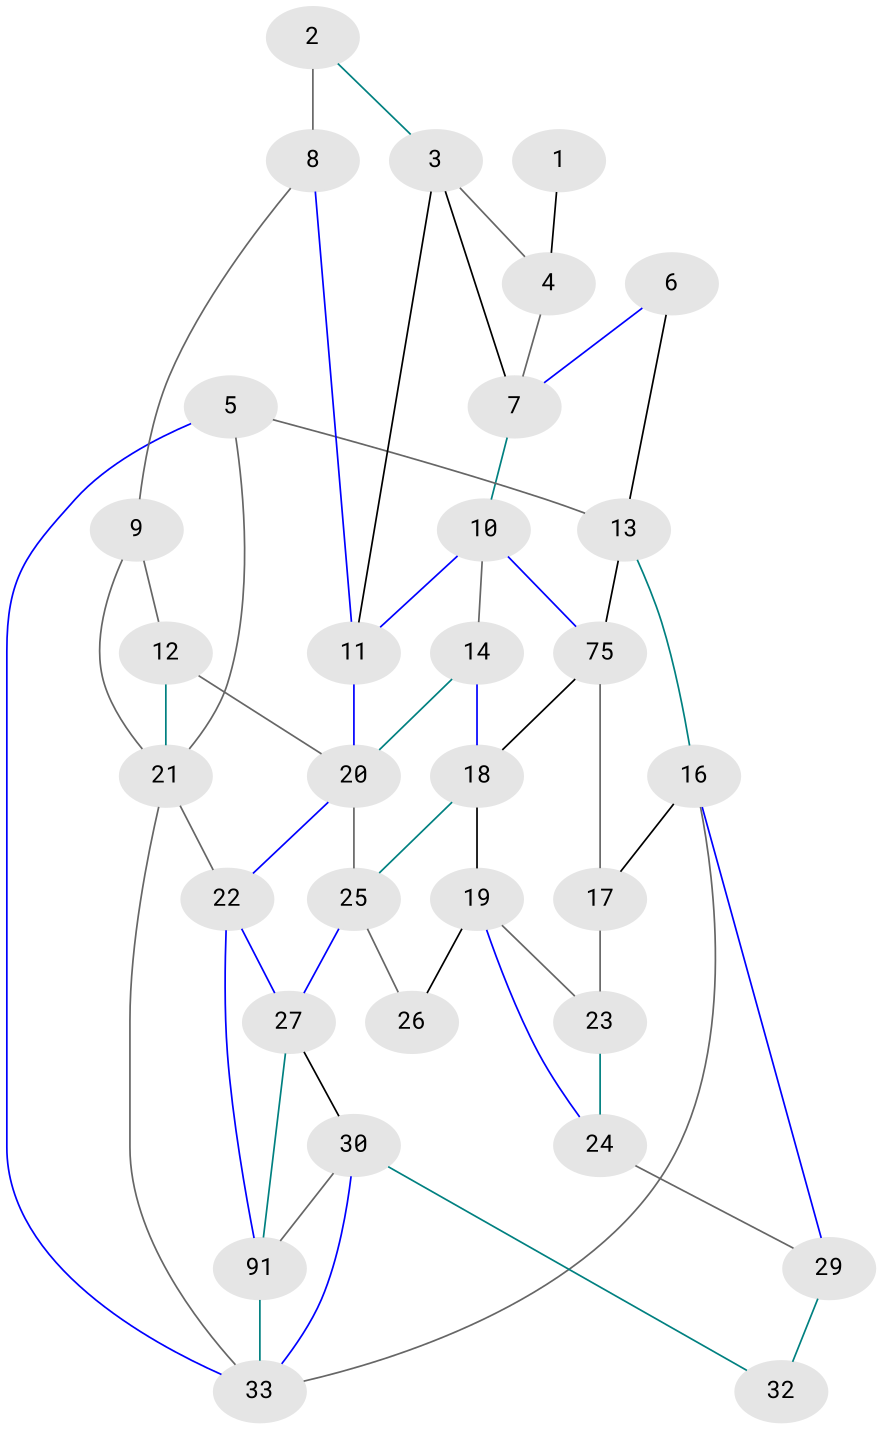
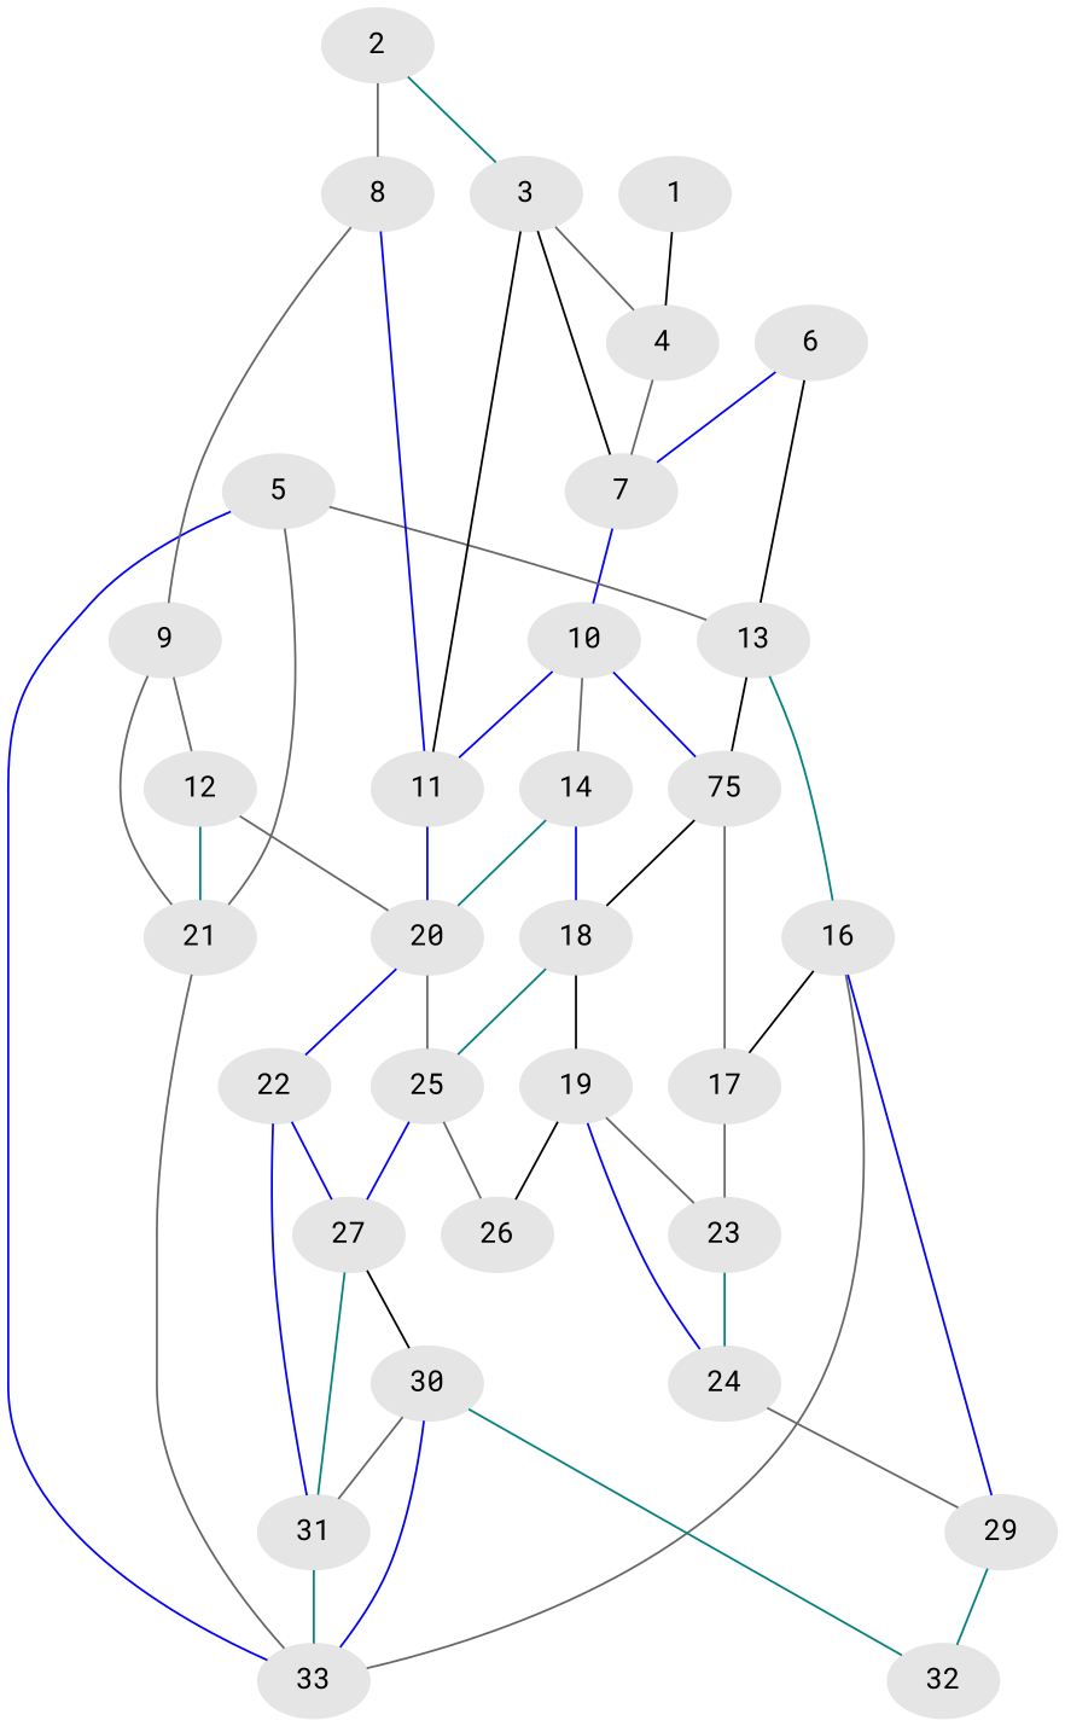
  graph {
    fontname="Roboto Mono"
    node [color=gray90 fontname="Roboto Mono" style=filled]
    edge [color=gray40 fontname="Roboto Mono" weight=1.0]
    1
    4
    7
    5
    13
    21
    33
    2
    3
    8
    11
    9
    12
    10
    20
    6
    16
    n18 [label=75]
    17
    29
    22
    14
    18
    25
    19
    23
    32
    24
    26
    27
-   31 [label=91]
+   31
    30
    1 -- 4 [color=black]
    4 -- 7
-   7 -- 10 [color=teal]
+   7 -- 10 [color=blue]
    5 -- 13
    5 -- 21
    5 -- 33 [color=blue]
    13 -- 16 [color=teal]
    13 -- n18 [color=black]
    21 -- 33
-   21 -- 22
    2 -- 3 [color=teal]
    2 -- 8 [weight=2.0]
    3 -- 4
    3 -- 7 [color=black]
    3 -- 11 [color=black]
    8 -- 11 [color=blue]
    8 -- 9
    11 -- 20 [color=blue]
    9 -- 21
    9 -- 12
    12 -- 21 [color=teal]
    12 -- 20
    10 -- 11 [color=blue]
    10 -- n18 [color=blue]
    10 -- 14
    20 -- 22 [color=blue]
    20 -- 25
    6 -- 7 [color=blue]
    6 -- 13 [color=black]
    16 -- 33
    16 -- 17 [color=black]
    16 -- 29 [color=blue]
    n18 -- 17
    n18 -- 18 [color=black]
    17 -- 23 [weight=2.0]
    29 -- 32 [color=teal]
    22 -- 27 [color=blue]
    22 -- 31 [color=blue]
    14 -- 20 [color=teal weight=2.0]
    14 -- 18 [color=blue]
    18 -- 25 [color=teal]
    18 -- 19 [color=black]
    25 -- 26
    25 -- 27 [color=blue]
    19 -- 23
    19 -- 24 [color=blue]
    19 -- 26 [color=black]
    23 -- 24 [color=teal]
    24 -- 29
    27 -- 31 [color=teal]
    27 -- 30 [color=black]
    31 -- 33 [color=teal]
    30 -- 33 [color=blue]
    30 -- 32 [color=teal]
    30 -- 31
  }
